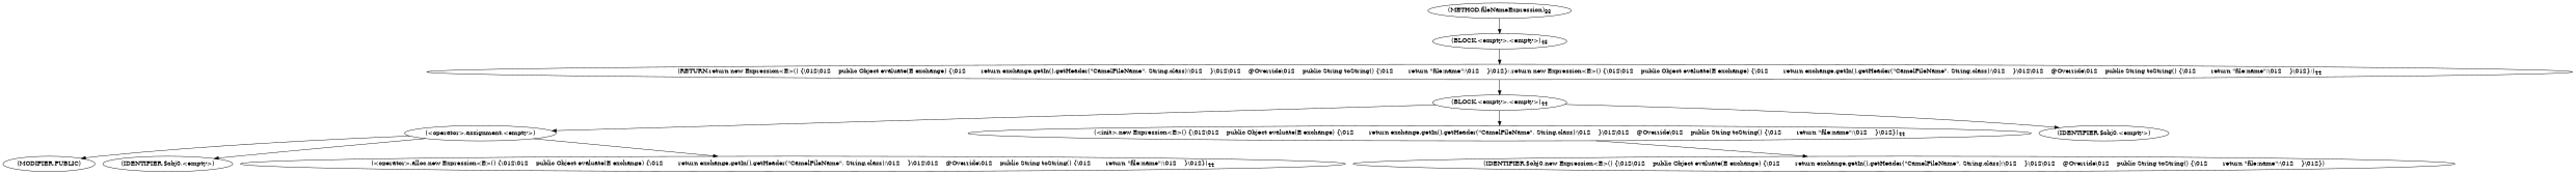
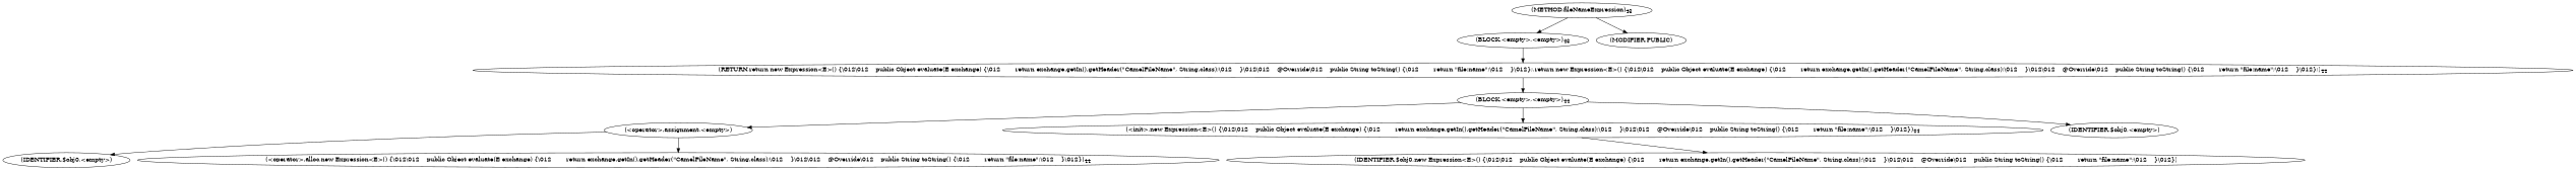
  digraph {
-   n1 [label=<(METHOD,fileNameExpression)<SUB>83</SUB>>]
+   n1 [label=<(METHOD,fileNameExpression)<SUB>43</SUB>>]
    n2 [label=<(BLOCK,&lt;empty&gt;,&lt;empty&gt;)<SUB>43</SUB>>]
    n3 [label=<(MODIFIER,PUBLIC)>]
    n4 [label=<(RETURN,return new Expression&lt;E&gt;() {\012\012    public Object evaluate(E exchange) {\012        return exchange.getIn().getHeader(&quot;CamelFileName&quot;, String.class);\012    }\012\012    @Override\012    public String toString() {\012        return &quot;file:name&quot;;\012    }\012};,return new Expression&lt;E&gt;() {\012\012    public Object evaluate(E exchange) {\012        return exchange.getIn().getHeader(&quot;CamelFileName&quot;, String.class);\012    }\012\012    @Override\012    public String toString() {\012        return &quot;file:name&quot;;\012    }\012};)<SUB>44</SUB>>]
    n5 [label=<(BLOCK,&lt;empty&gt;,&lt;empty&gt;)<SUB>44</SUB>>]
    n6 [label=<(&lt;operator&gt;.assignment,&lt;empty&gt;)>]
    n7 [label=<(&lt;init&gt;,new Expression&lt;E&gt;() {\012\012    public Object evaluate(E exchange) {\012        return exchange.getIn().getHeader(&quot;CamelFileName&quot;, String.class);\012    }\012\012    @Override\012    public String toString() {\012        return &quot;file:name&quot;;\012    }\012})<SUB>44</SUB>>]
    n8 [label=<(IDENTIFIER,$obj0,&lt;empty&gt;)>]
    n9 [label=<(IDENTIFIER,$obj0,&lt;empty&gt;)>]
    n10 [label=<(&lt;operator&gt;.alloc,new Expression&lt;E&gt;() {\012\012    public Object evaluate(E exchange) {\012        return exchange.getIn().getHeader(&quot;CamelFileName&quot;, String.class);\012    }\012\012    @Override\012    public String toString() {\012        return &quot;file:name&quot;;\012    }\012})<SUB>44</SUB>>]
    n11 [label=<(IDENTIFIER,$obj0,new Expression&lt;E&gt;() {\012\012    public Object evaluate(E exchange) {\012        return exchange.getIn().getHeader(&quot;CamelFileName&quot;, String.class);\012    }\012\012    @Override\012    public String toString() {\012        return &quot;file:name&quot;;\012    }\012})>]
    n1 -> n2
-   n6 -> n3
+   n1 -> n3
    n2 -> n4
    n4 -> n5
    n5 -> n6
    n5 -> n7
    n5 -> n8
    n6 -> n9
    n6 -> n10
    n7 -> n11
  }
